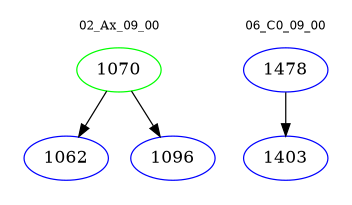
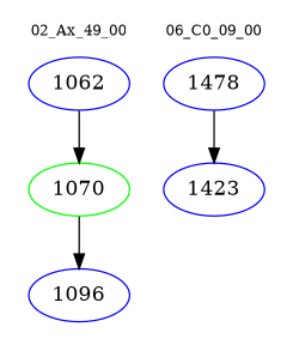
  digraph {
    node [color=blue]
    edge [color=black]
    n1 [label=1062]
    n2 [color=green label=1070]
    n3 [label=1096]
    n4 [label=1478]
-   n5 [label=1403]
+   n5 [label=1423]
    subgraph cluster_1 {
      color=white
      fontsize=10
-     label="02_Ax_09_00"
+     label="02_Ax_49_00"
      n1
      n2
      n3
    }
    subgraph cluster_2 {
      color=white
      fontsize=10
      label="06_C0_09_00"
      n4
      n5
    }
-   n2 -> n1
+   n1 -> n2
    n2 -> n3
    n4 -> n5
  }
